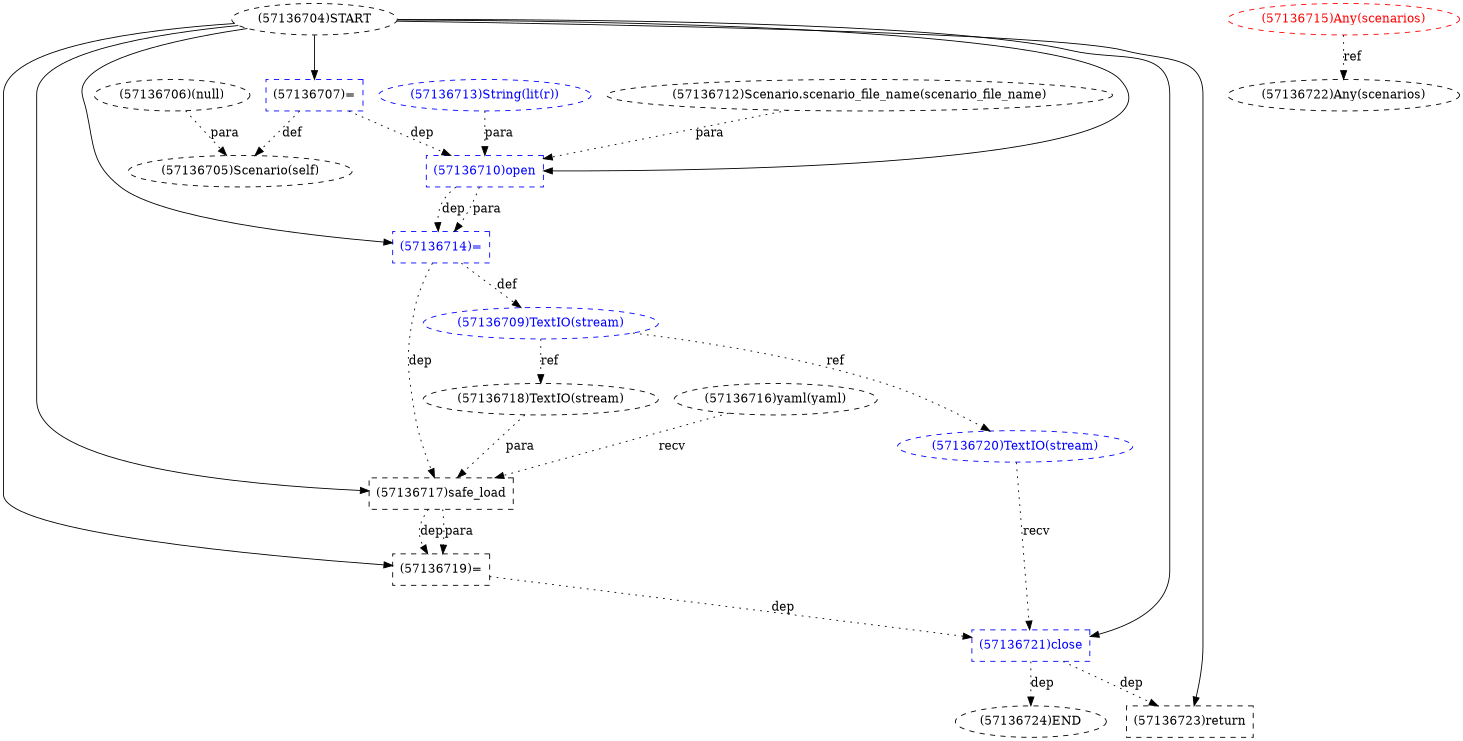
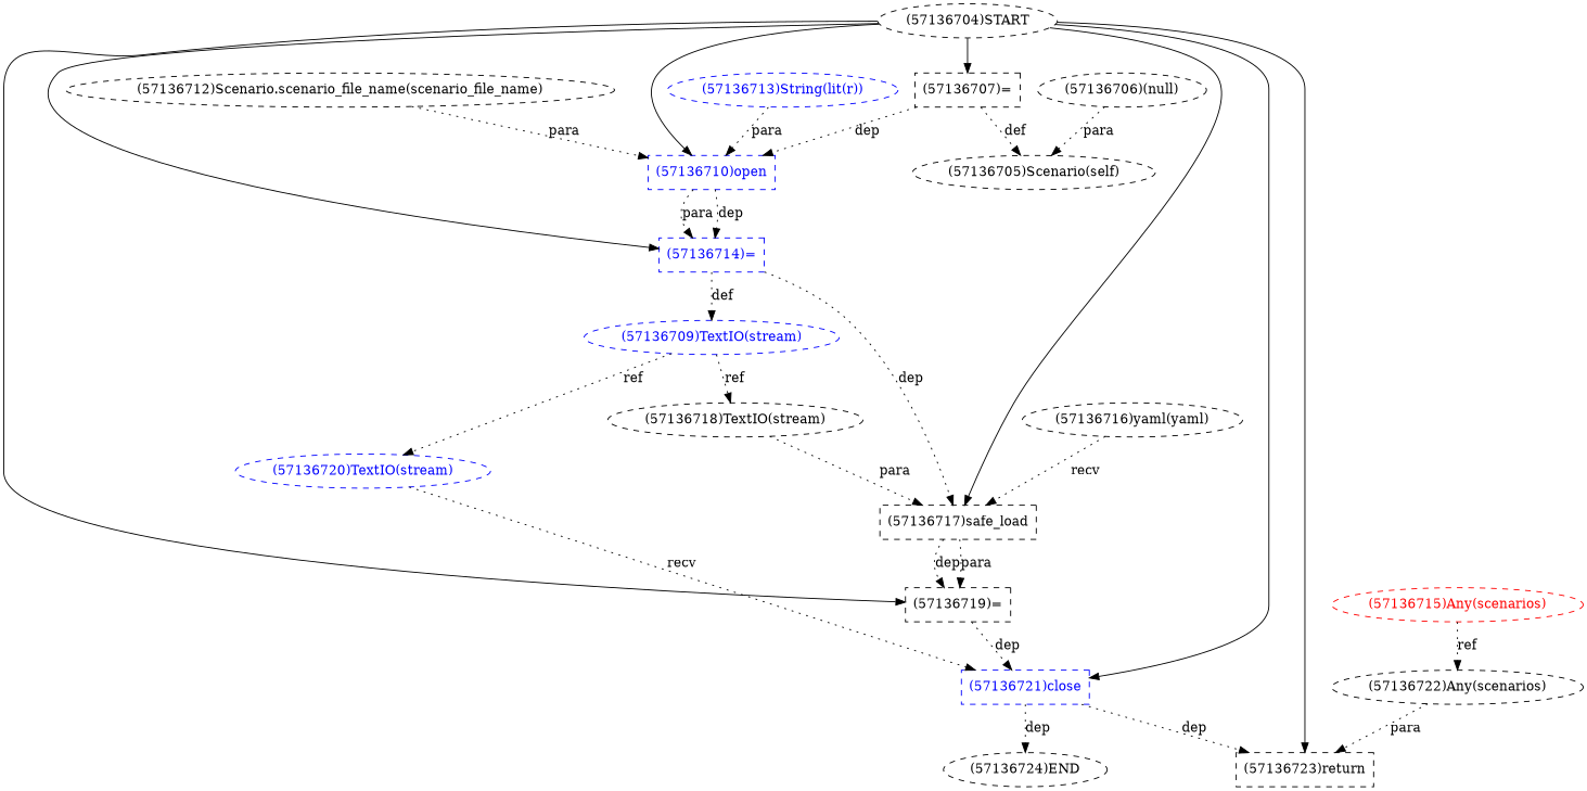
  digraph {
    node [shape=ellipse style=dashed]
    edge [style=dotted]
    n1 [label="(57136712)Scenario.scenario_file_name(scenario_file_name)"]
    n2 [color=blue fontcolor=blue label="(57136710)open" shape=box]
    n3 [color=blue fontcolor=blue label="(57136709)TextIO(stream)"]
    n4 [label="(57136718)TextIO(stream)"]
    n5 [color=blue fontcolor=blue label="(57136720)TextIO(stream)"]
    n6 [label="(57136717)safe_load" shape=box]
    n7 [color=blue fontcolor=blue label="(57136721)close" shape=box]
    n8 [label="(57136719)=" shape=box]
    n9 [color=red fontcolor=red label="(57136715)Any(scenarios)"]
    n10 [label="(57136722)Any(scenarios)"]
    n11 [label="(57136723)return" shape=box]
    n12 [label="(57136724)END" shape=""]
    n13 [label="(57136706)(null)"]
    n14 [label="(57136705)Scenario(self)"]
-   n15 [label="(57136707)=" shape=box color=blue]
+   n15 [label="(57136707)=" shape=box]
    n16 [color=blue fontcolor=blue label="(57136714)=" shape=box]
    n17 [label="(57136716)yaml(yaml)"]
    n18 [label="(57136704)START" shape=""]
    n19 [color=blue fontcolor=blue label="(57136713)String(lit(r))"]
    n1 -> n2 [label=para]
    n2 -> n16 [label=dep]
    n2 -> n16 [label=para]
    n3 -> n4 [label=ref]
    n3 -> n5 [label=ref]
    n4 -> n6 [label=para]
    n5 -> n7 [label=recv]
    n6 -> n8 [label=dep]
    n6 -> n8 [label=para]
    n7 -> n11 [label=dep]
    n7 -> n12 [label=dep]
    n8 -> n7 [label=dep]
    n9 -> n10 [label=ref]
+   n10 -> n11 [label=para]
    n13 -> n14 [label=para]
    n15 -> n2 [label=dep]
    n15 -> n14 [label=def]
    n16 -> n3 [label=def]
    n16 -> n6 [label=dep]
    n17 -> n6 [label=recv]
    n18 -> n2 [style=solid]
    n18 -> n6 [style=solid]
    n18 -> n7 [style=solid]
    n18 -> n8 [style=solid]
    n18 -> n11 [style=solid]
    n18 -> n15 [style=solid]
    n18 -> n16 [style=solid]
    n19 -> n2 [label=para]
  }
